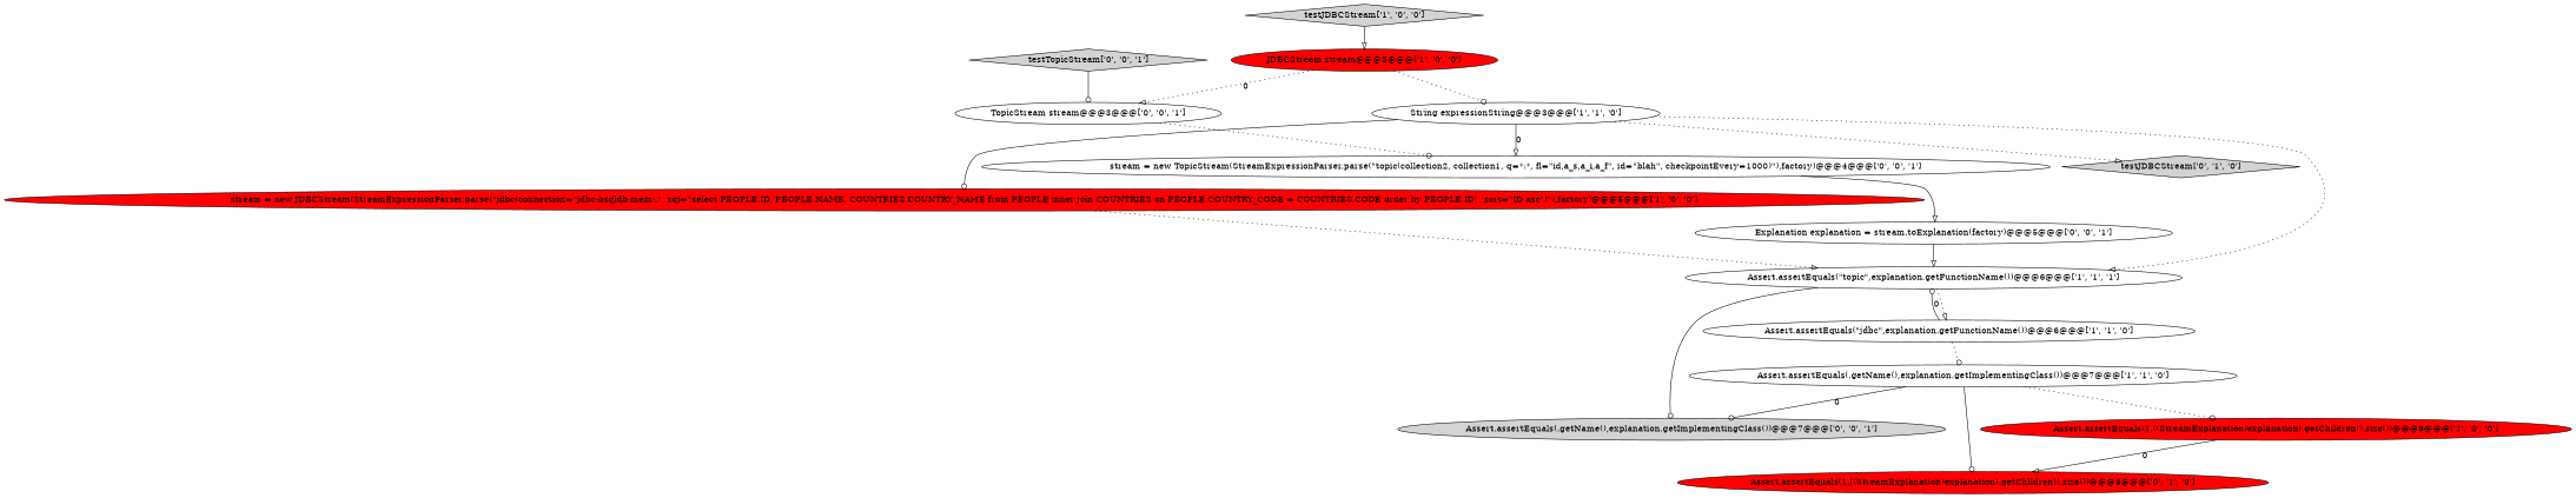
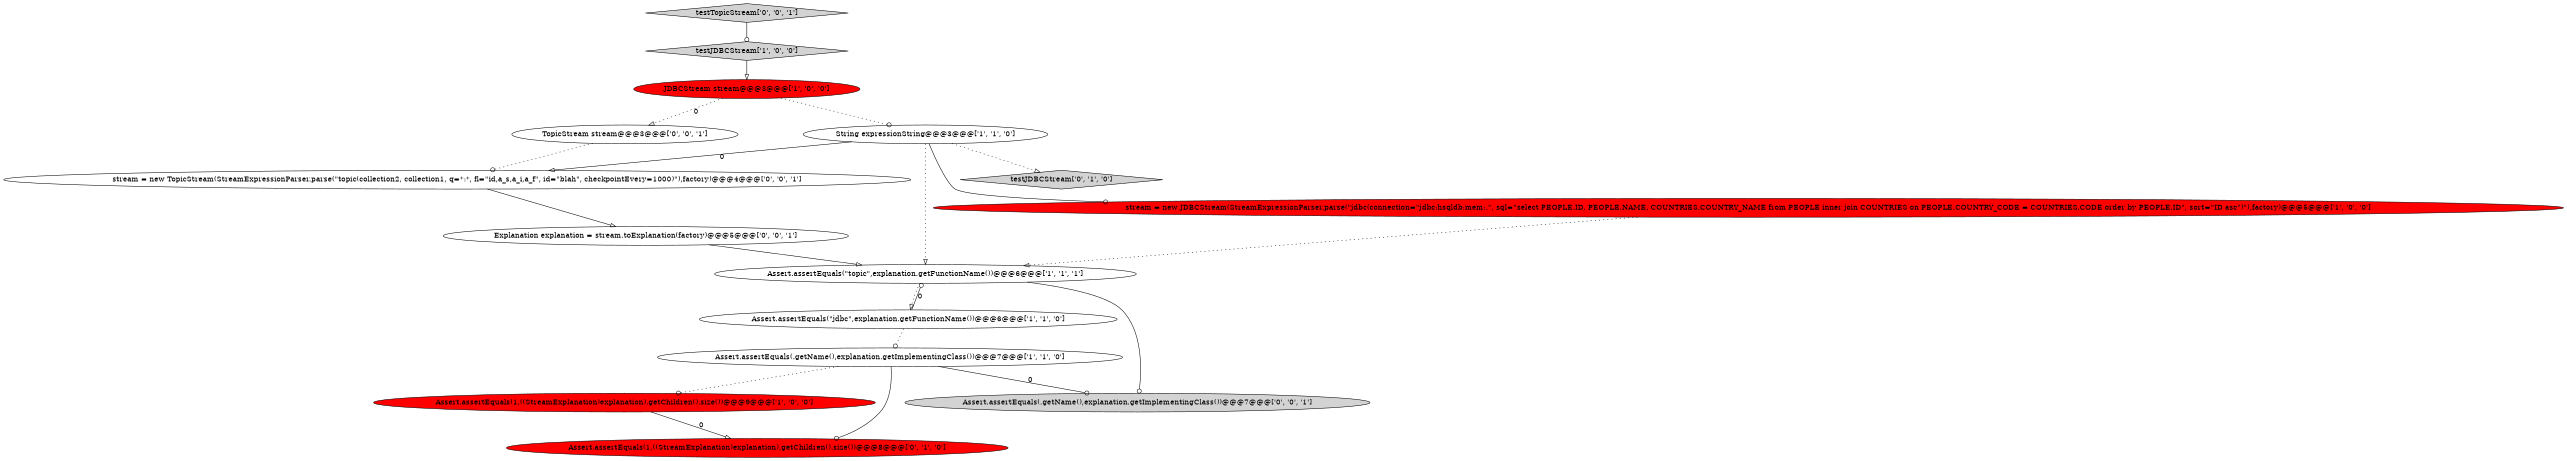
  digraph {
    node [fillcolor=white shape=ellipse style=filled]
    edge [arrowhead=odot style=solid]
    n1 [label="TopicStream stream@@@3@@@['0', '0', '1']"]
    n2 [label="stream = new TopicStream(StreamExpressionParser.parse(\"topic(collection2, collection1, q=*:*, fl=\"id,a_s,a_i,a_f\", id=\"blah\", checkpointEvery=1000)\"),factory)@@@4@@@['0', '0', '1']"]
    n3 [label="Explanation explanation = stream.toExplanation(factory)@@@5@@@['0', '0', '1']"]
    n4 [fillcolor=red label="JDBCStream stream@@@3@@@['1', '0', '0']"]
    n5 [label="String expressionString@@@3@@@['1', '1', '0']"]
    n6 [label="Assert.assertEquals(\"topic\",explanation.getFunctionName())@@@6@@@['1', '1', '1']"]
    n7 [fillcolor=red label="stream = new JDBCStream(StreamExpressionParser.parse(\"jdbc(connection=\"jdbc:hsqldb:mem:.\", sql=\"select PEOPLE.ID, PEOPLE.NAME, COUNTRIES.COUNTRY_NAME from PEOPLE inner join COUNTRIES on PEOPLE.COUNTRY_CODE = COUNTRIES.CODE order by PEOPLE.ID\", sort=\"ID asc\")\"),factory)@@@5@@@['1', '0', '0']"]
    n8 [fillcolor=lightgray label="testJDBCStream['0', '1', '0']" shape=diamond]
    n9 [fillcolor=lightgray label="testTopicStream['0', '0', '1']" shape=diamond]
    n10 [label="Assert.assertEquals(\"jdbc\",explanation.getFunctionName())@@@6@@@['1', '1', '0']"]
    n11 [label="Assert.assertEquals(.getName(),explanation.getImplementingClass())@@@7@@@['1', '1', '0']"]
    n12 [fillcolor=red label="Assert.assertEquals(1,((StreamExplanation)explanation).getChildren().size())@@@9@@@['1', '0', '0']"]
    n13 [fillcolor=red label="Assert.assertEquals(1,((StreamExplanation)explanation).getChildren().size())@@@8@@@['0', '1', '0']"]
    n14 [fillcolor=lightgray label="Assert.assertEquals(.getName(),explanation.getImplementingClass())@@@7@@@['0', '0', '1']"]
    n15 [fillcolor=lightgray label="testJDBCStream['1', '0', '0']" shape=diamond]
    n1 -> n2 [style=dotted]
    n2 -> n3 [arrowhead=onormal]
    n3 -> n6 [arrowhead=onormal]
    n4 -> n1 [arrowhead=onormal label=0 style=dotted]
    n4 -> n5 [style=dotted]
    n5 -> n2 [arrowhead=onormal label=0]
    n5 -> n6 [arrowhead=onormal style=dotted]
    n5 -> n7
    n5 -> n8 [arrowhead=onormal style=dotted]
    n6 -> n10 [arrowhead=onormal style=dotted]
    n6 -> n14
    n7 -> n6 [arrowhead=onormal style=dotted]
-   n9 -> n1
+   n9 -> n15
    n10 -> n6 [label=0]
    n10 -> n11 [style=dotted]
    n11 -> n12 [style=dotted]
    n11 -> n13
    n11 -> n14 [label=0]
    n12 -> n13 [arrowhead=onormal label=0]
    n15 -> n4 [arrowhead=onormal]
  }
